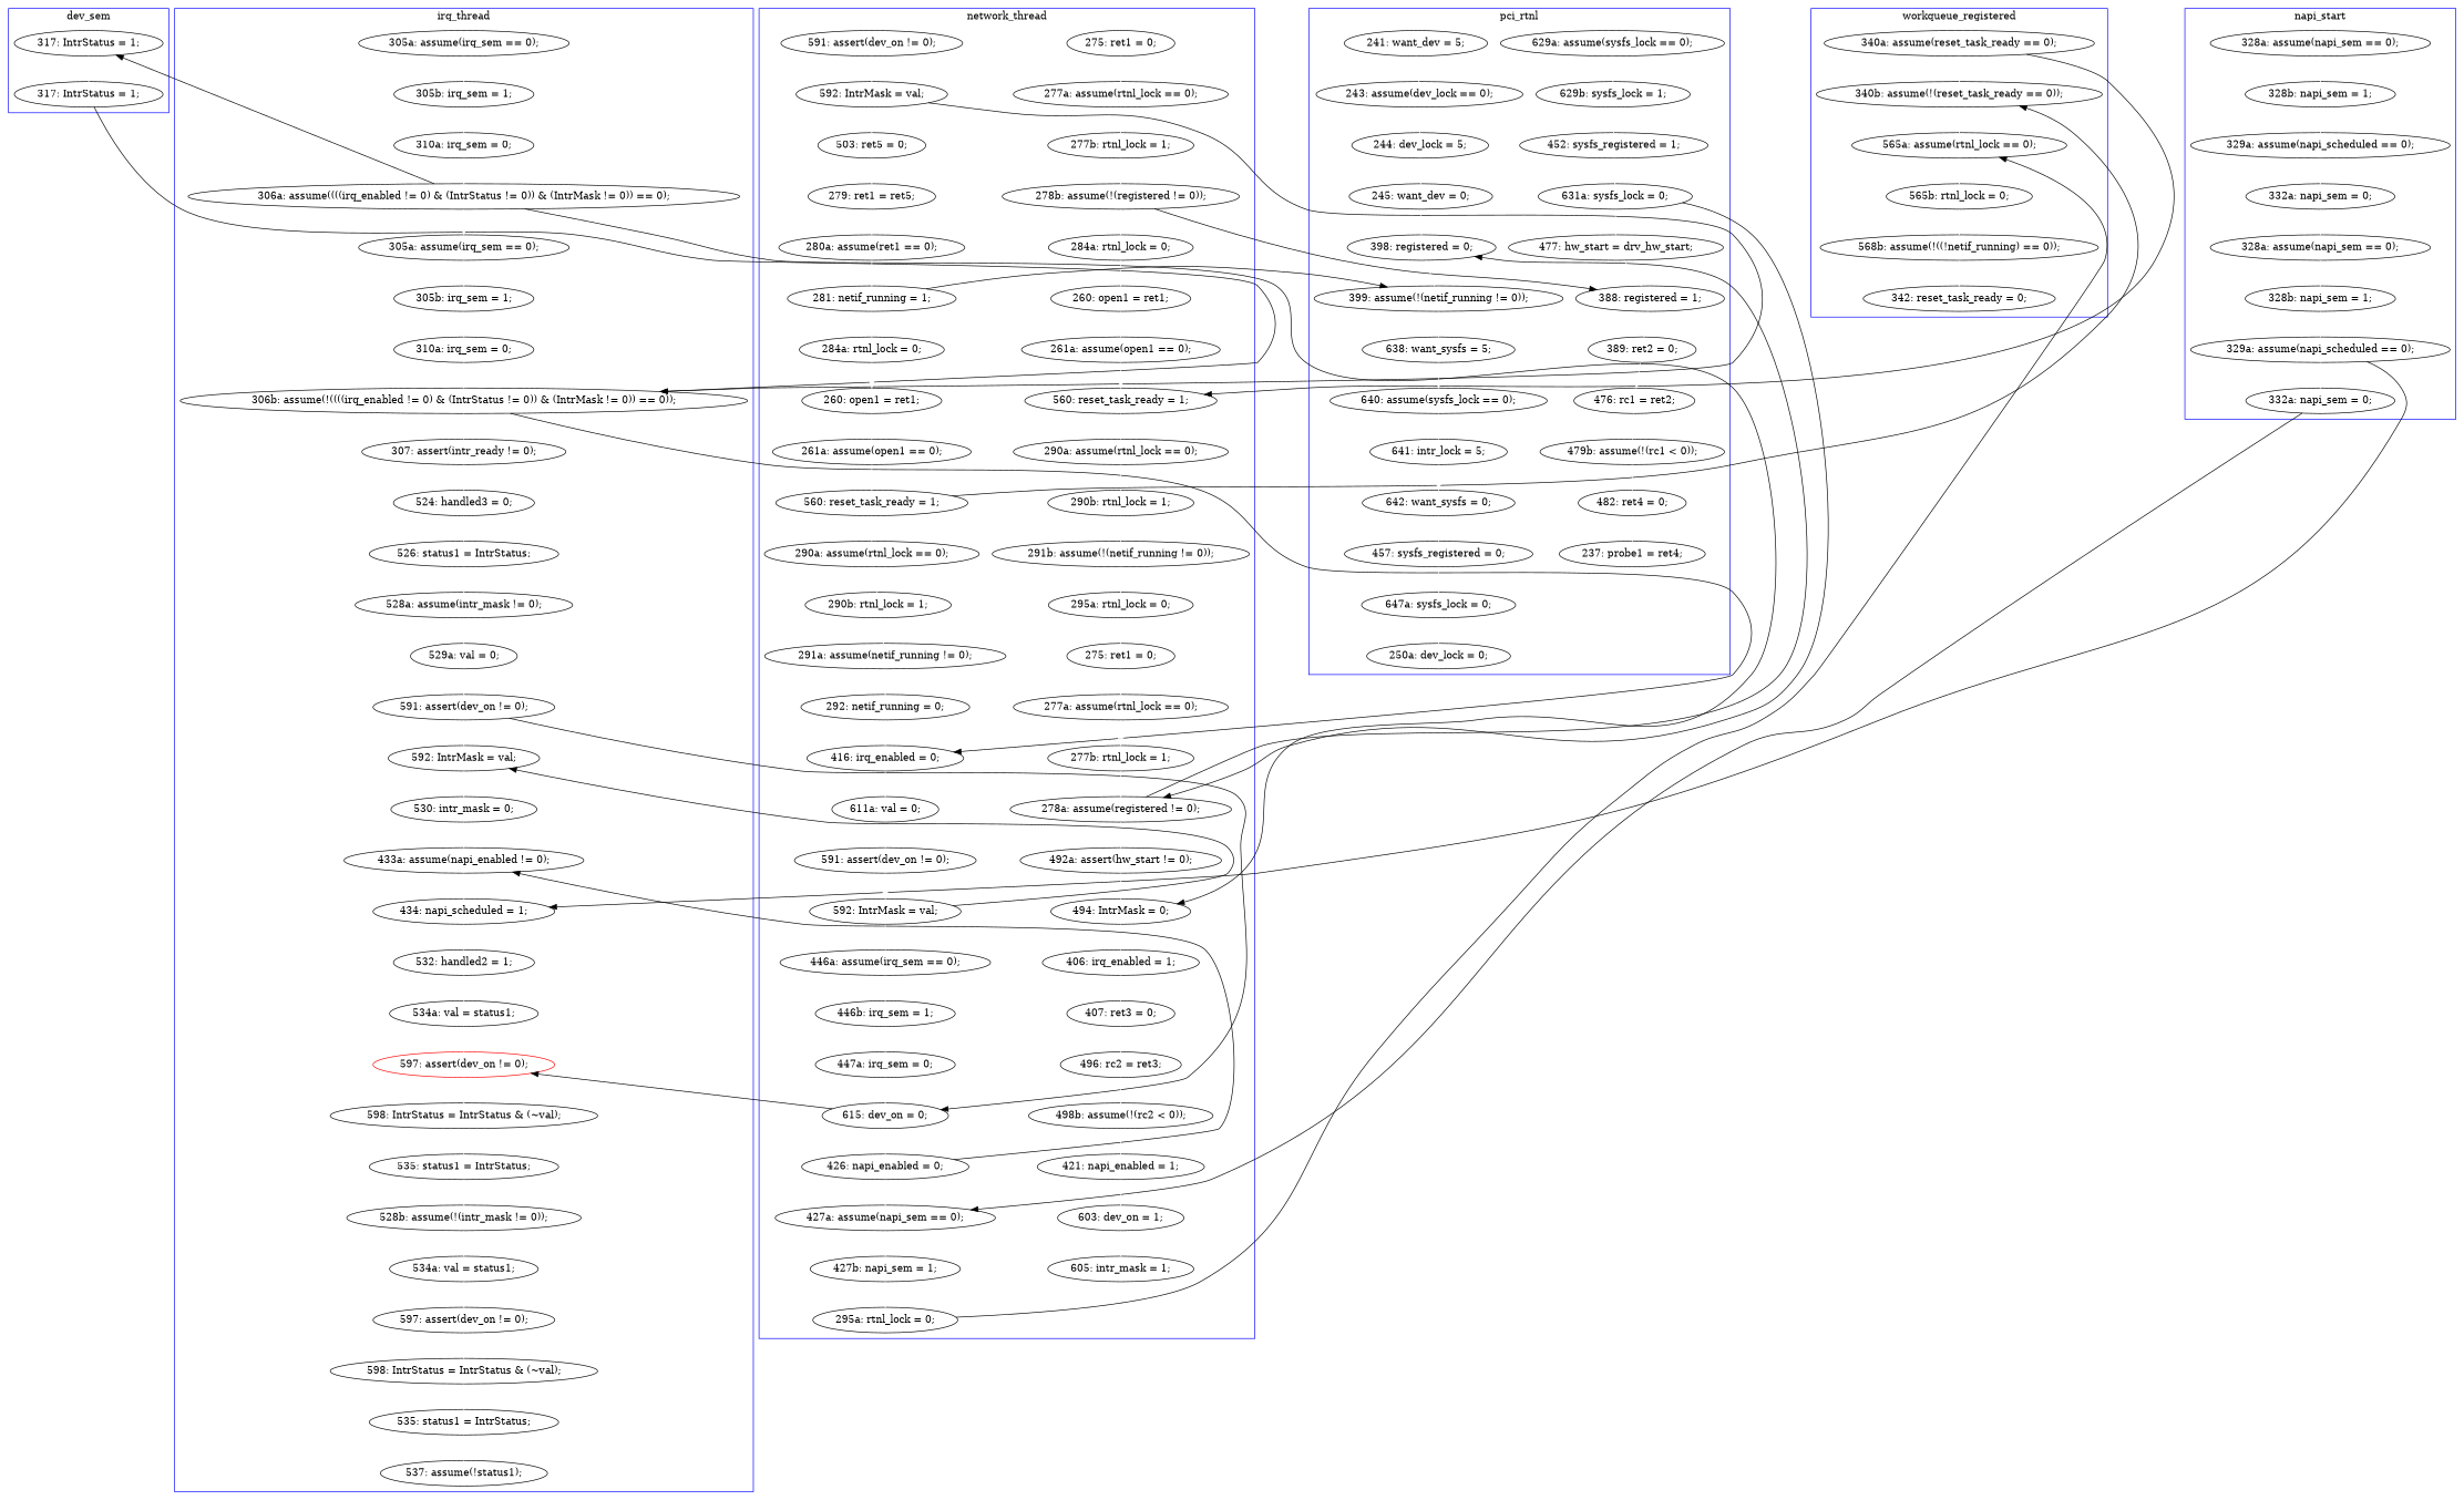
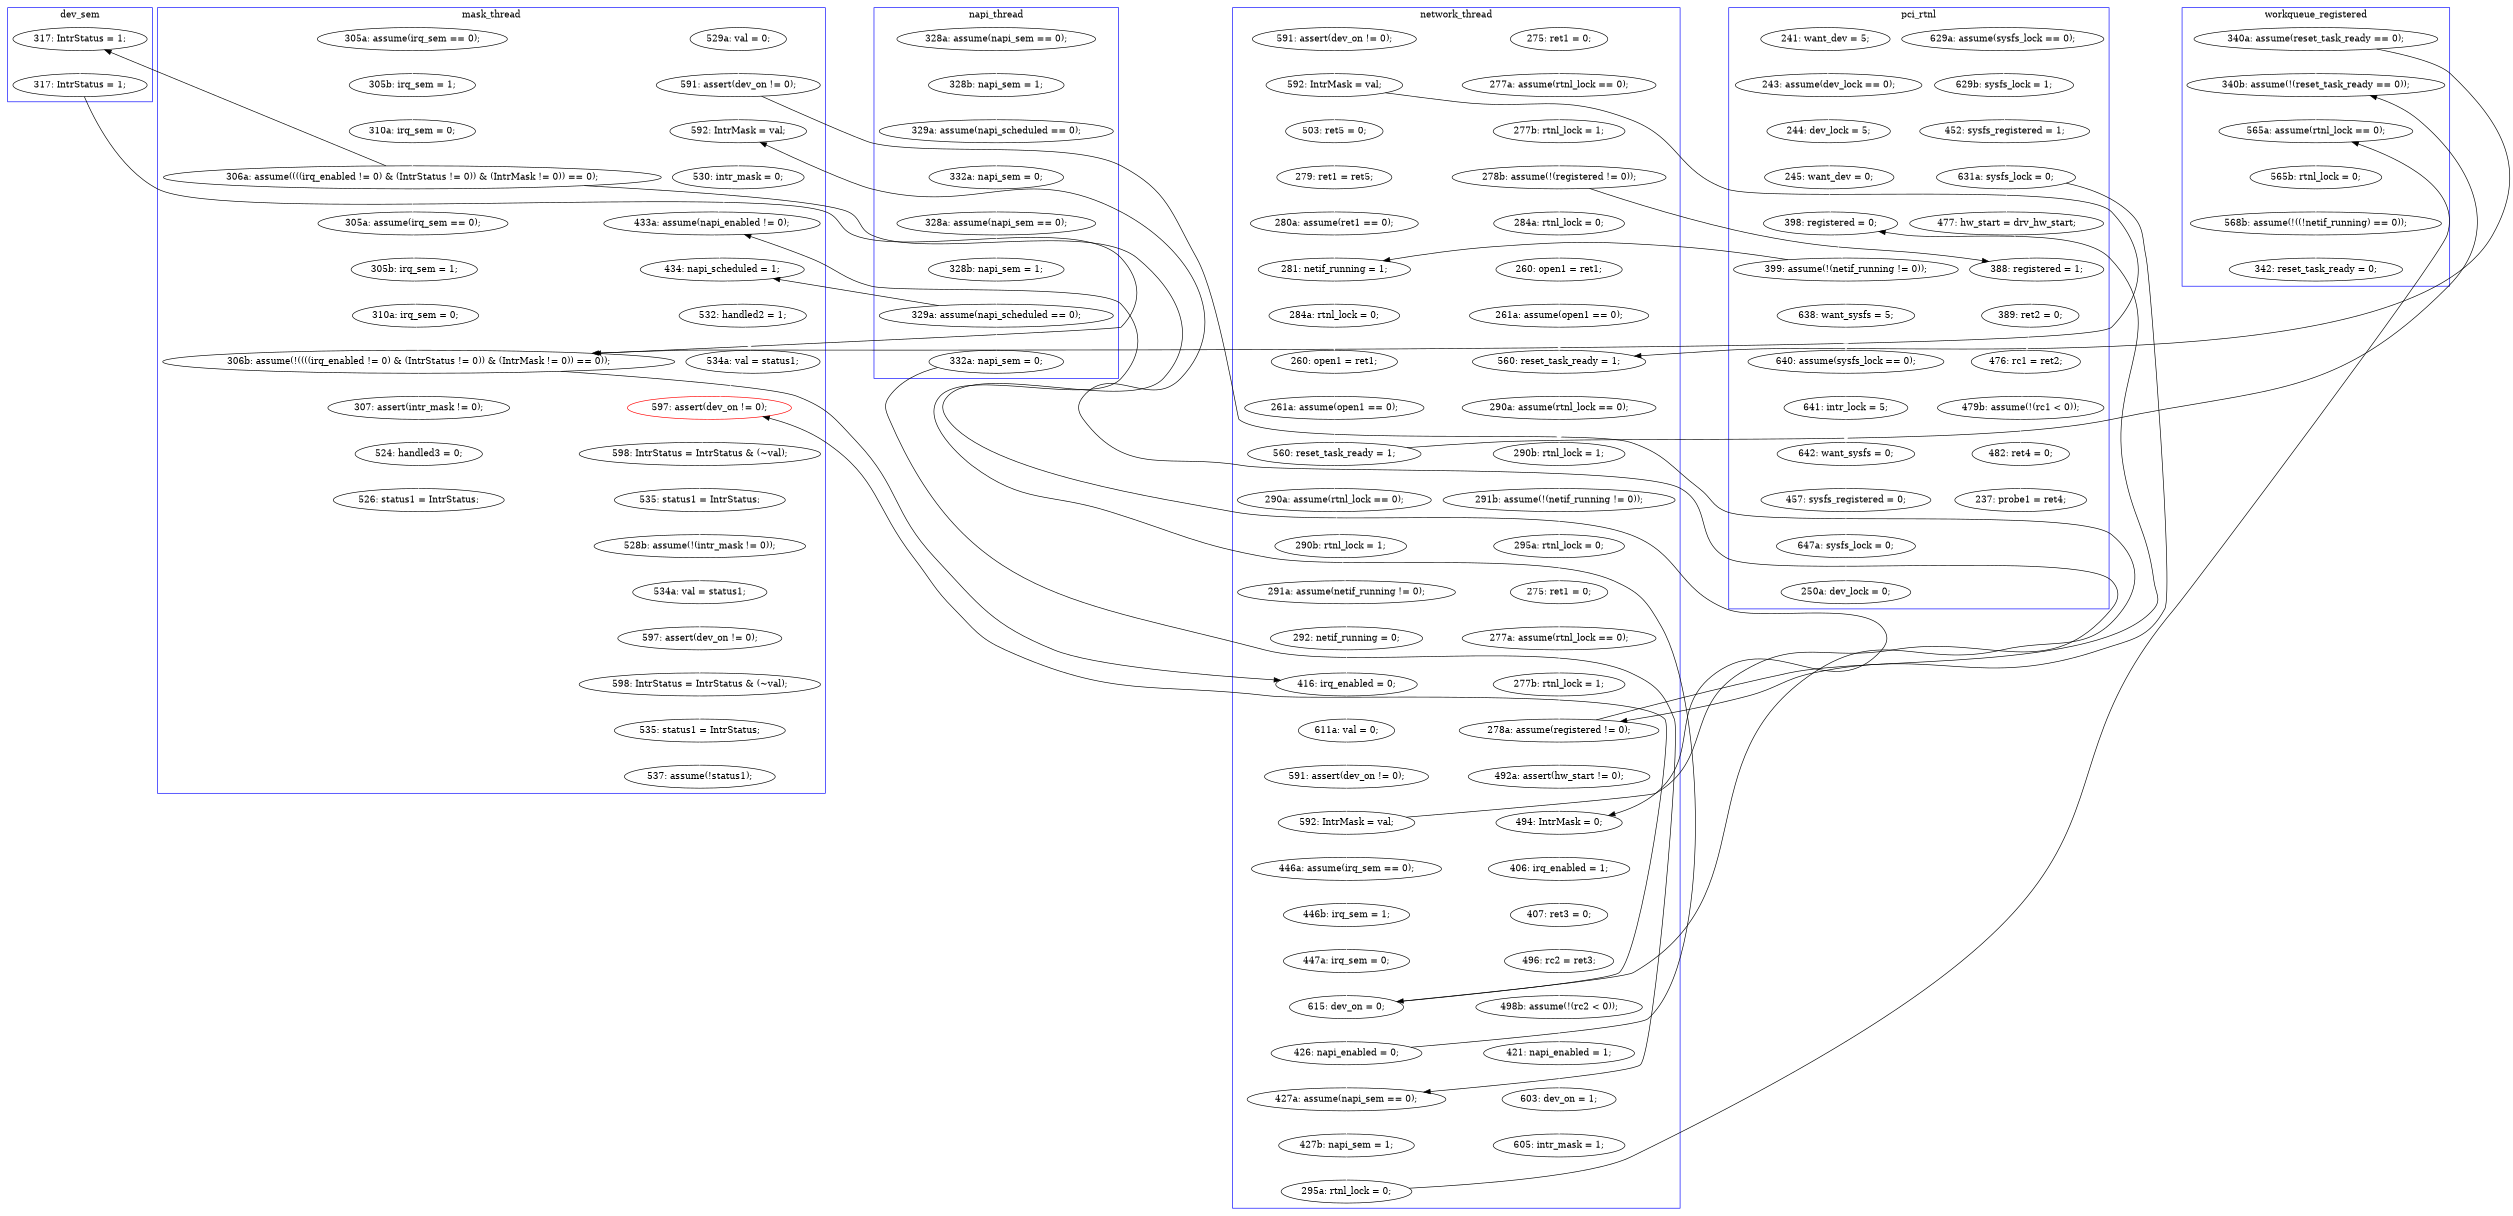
  digraph {
    edge [color=white style=solid]
    n1 [label="317: IntrStatus = 1;"]
    n2 [label="317: IntrStatus = 1;"]
    n3 [label="329a: assume(napi_scheduled == 0);"]
    n4 [label="328b: napi_sem = 1;"]
    n5 [label="328a: assume(napi_sem == 0);"]
    n6 [label="328b: napi_sem = 1;"]
    n7 [label="332a: napi_sem = 0;"]
    n8 [label="329a: assume(napi_scheduled == 0);"]
    n9 [label="332a: napi_sem = 0;"]
    n10 [label="328a: assume(napi_sem == 0);"]
    n11 [label="433a: assume(napi_enabled != 0);"]
    n12 [label="434: napi_scheduled = 1;"]
    n13 [label="306b: assume(!((((irq_enabled != 0) & (IntrStatus != 0)) & (IntrMask != 0)) == 0));"]
    n14 [color=red label="597: assert(dev_on != 0);"]
    n15 [label="598: IntrStatus = IntrStatus & (~val);"]
-   n16 [label="307: assert(intr_ready != 0);"]
+   n16 [label="307: assert(intr_mask != 0);"]
    n17 [label="526: status1 = IntrStatus;"]
-   n18 [label="528a: assume(intr_mask != 0);"]
    n19 [label="592: IntrMask = val;"]
    n20 [label="530: intr_mask = 0;"]
    n21 [label="529a: val = 0;"]
    n22 [label="591: assert(dev_on != 0);"]
    n23 [label="532: handled2 = 1;"]
    n24 [label="534a: val = status1;"]
    n25 [label="535: status1 = IntrStatus;"]
    n26 [label="528b: assume(!(intr_mask != 0));"]
    n27 [label="305b: irq_sem = 1;"]
    n28 [label="310a: irq_sem = 0;"]
    n29 [label="306a: assume((((irq_enabled != 0) & (IntrStatus != 0)) & (IntrMask != 0)) == 0);"]
    n30 [label="305a: assume(irq_sem == 0);"]
    n31 [label="534a: val = status1;"]
    n32 [label="597: assert(dev_on != 0);"]
    n33 [label="305a: assume(irq_sem == 0);"]
    n34 [label="305b: irq_sem = 1;"]
    n35 [label="310a: irq_sem = 0;"]
    n36 [label="524: handled3 = 0;"]
    n37 [label="535: status1 = IntrStatus;"]
    n38 [label="537: assume(!status1);"]
    n39 [label="598: IntrStatus = IntrStatus & (~val);"]
    n40 [label="340a: assume(reset_task_ready == 0);"]
    n41 [label="340b: assume(!(reset_task_ready == 0));"]
    n42 [label="565a: assume(rtnl_lock == 0);"]
    n43 [label="565b: rtnl_lock = 0;"]
    n44 [label="568b: assume(!((!netif_running) == 0));"]
    n45 [label="342: reset_task_ready = 0;"]
    n46 [label="611a: val = 0;"]
    n47 [label="591: assert(dev_on != 0);"]
    n48 [label="275: ret1 = 0;"]
    n49 [label="277a: assume(rtnl_lock == 0);"]
    n50 [label="492a: assert(hw_start != 0);"]
    n51 [label="494: IntrMask = 0;"]
    n52 [label="278b: assume(!(registered != 0));"]
    n53 [label="284a: rtnl_lock = 0;"]
    n54 [label="426: napi_enabled = 0;"]
    n55 [label="292: netif_running = 0;"]
    n56 [label="416: irq_enabled = 0;"]
    n57 [label="560: reset_task_ready = 1;"]
    n58 [label="427a: assume(napi_sem == 0);"]
    n59 [label="427b: napi_sem = 1;"]
    n60 [label="496: rc2 = ret3;"]
    n61 [label="498b: assume(!(rc2 < 0));"]
    n62 [label="290a: assume(rtnl_lock == 0);"]
    n63 [label="290b: rtnl_lock = 1;"]
    n64 [label="277b: rtnl_lock = 1;"]
    n65 [label="592: IntrMask = val;"]
    n66 [label="295a: rtnl_lock = 0;"]
    n67 [label="275: ret1 = 0;"]
    n68 [label="290a: assume(rtnl_lock == 0);"]
    n69 [label="290b: rtnl_lock = 1;"]
    n70 [label="406: irq_enabled = 1;"]
    n71 [label="407: ret3 = 0;"]
    n72 [label="277a: assume(rtnl_lock == 0);"]
    n73 [label="447a: irq_sem = 0;"]
    n74 [label="615: dev_on = 0;"]
    n75 [label="291a: assume(netif_running != 0);"]
    n76 [label="591: assert(dev_on != 0);"]
    n77 [label="503: ret5 = 0;"]
    n78 [label="560: reset_task_ready = 1;"]
    n79 [label="261a: assume(open1 == 0);"]
    n80 [label="295a: rtnl_lock = 0;"]
    n81 [label="284a: rtnl_lock = 0;"]
    n82 [label="260: open1 = ret1;"]
    n83 [label="278a: assume(registered != 0);"]
    n84 [label="279: ret1 = ret5;"]
    n85 [label="280a: assume(ret1 == 0);"]
    n86 [label="261a: assume(open1 == 0);"]
    n87 [label="592: IntrMask = val;"]
    n88 [label="446b: irq_sem = 1;"]
    n89 [label="421: napi_enabled = 1;"]
    n90 [label="603: dev_on = 1;"]
    n91 [label="281: netif_running = 1;"]
    n92 [label="260: open1 = ret1;"]
    n93 [label="277b: rtnl_lock = 1;"]
    n94 [label="291b: assume(!(netif_running != 0));"]
    n95 [label="605: intr_mask = 1;"]
    n96 [label="446a: assume(irq_sem == 0);"]
    n97 [label="398: registered = 0;"]
    n98 [label="399: assume(!(netif_running != 0));"]
    n99 [label="638: want_sysfs = 5;"]
    n100 [label="640: assume(sysfs_lock == 0);"]
    n101 [label="629b: sysfs_lock = 1;"]
    n102 [label="452: sysfs_registered = 1;"]
    n103 [label="388: registered = 1;"]
    n104 [label="631a: sysfs_lock = 0;"]
    n105 [label="477: hw_start = drv_hw_start;"]
    n106 [label="476: rc1 = ret2;"]
    n107 [label="479b: assume(!(rc1 < 0));"]
    n108 [label="244: dev_lock = 5;"]
    n109 [label="245: want_dev = 0;"]
    n110 [label="641: intr_lock = 5;"]
    n111 [label="642: want_sysfs = 0;"]
    n112 [label="237: probe1 = ret4;"]
    n113 [label="243: assume(dev_lock == 0);"]
    n114 [label="629a: assume(sysfs_lock == 0);"]
    n115 [label="389: ret2 = 0;"]
    n116 [label="482: ret4 = 0;"]
    n117 [label="647a: sysfs_lock = 0;"]
    n118 [label="250a: dev_lock = 0;"]
    n119 [label="457: sysfs_registered = 0;"]
    n120 [label="241: want_dev = 5;"]
    subgraph cluster_1 {
      color=blue
      label=dev_sem
      n1
      n2
    }
    subgraph cluster_2 {
      color=blue
-     label=napi_start
+     label=napi_thread
      n3
      n4
      n5
      n6
      n7
      n8
      n9
      n10
    }
    subgraph cluster_3 {
      color=blue
-     label=irq_thread
+     label=mask_thread
      n11
      n12
      n13
      n14
      n15
      n16
      n17
-     n18
      n19
      n20
      n21
      n22
      n23
      n24
      n25
      n26
      n27
      n28
      n29
      n30
      n31
      n32
      n33
      n34
      n35
      n36
      n37
      n38
      n39
    }
    subgraph cluster_4 {
      color=blue
      label=workqueue_registered
      n40
      n41
      n42
      n43
      n44
      n45
    }
    subgraph cluster_5 {
      color=blue
      label=network_thread
      n46
      n47
      n48
      n49
      n50
      n51
      n52
      n53
      n54
      n55
      n56
      n57
      n58
      n59
      n60
      n61
      n62
      n63
      n64
      n65
      n66
      n67
      n68
      n69
      n70
      n71
      n72
      n73
      n74
      n75
      n76
      n77
      n78
      n79
      n80
      n81
      n82
      n83
      n84
      n85
      n86
      n87
      n88
      n89
      n90
      n91
      n92
      n93
      n94
      n95
      n96
    }
    subgraph cluster_6 {
      color=blue
      label=pci_rtnl
      n97
      n98
      n99
      n100
      n101
      n102
      n103
      n104
      n105
      n106
      n107
      n108
      n109
      n110
      n111
      n112
      n113
      n114
      n115
      n116
      n117
      n118
      n119
      n120
    }
    n1 -> n2
    n2 -> n13 [color=black constraint=false]
    n3 -> n7
    n3 -> n12 [color=black constraint=false]
    n4 -> n3
    n5 -> n6
    n6 -> n8
    n7 -> n58 [color=black constraint=false]
    n8 -> n9
    n9 -> n10
    n10 -> n4
    n11 -> n12
    n12 -> n23
    n13 -> n16
    n13 -> n56 [color=black constraint=false]
    n14 -> n15
    n15 -> n25
    n16 -> n36
-   n17 -> n18
-   n18 -> n21
    n19 -> n20
    n20 -> n11
    n21 -> n22
    n22 -> n19
    n22 -> n74 [color=black constraint=false]
    n23 -> n24
    n24 -> n14
    n25 -> n26
    n26 -> n31
    n27 -> n28
    n28 -> n13
    n29 -> n1 [color=black constraint=false]
    n29 -> n30
    n29 -> n51 [color=black constraint=false]
    n30 -> n27
    n31 -> n32
    n32 -> n39
    n33 -> n34
    n34 -> n35
    n35 -> n29
    n36 -> n17
    n37 -> n38
    n39 -> n37
    n40 -> n41
    n40 -> n57 [color=black constraint=false]
    n41 -> n42
    n42 -> n43
    n43 -> n44
    n44 -> n45
    n46 -> n47
    n47 -> n87
    n48 -> n49
    n49 -> n64
    n50 -> n51
    n51 -> n70
    n52 -> n53
    n52 -> n103 [color=black constraint=false]
    n53 -> n92
    n54 -> n11 [color=black constraint=false]
    n54 -> n58
    n55 -> n56
    n56 -> n46
    n57 -> n62
    n58 -> n59
    n59 -> n80
    n60 -> n61
    n61 -> n89
    n62 -> n63
    n63 -> n94
    n64 -> n52
    n65 -> n13 [color=black constraint=false]
    n65 -> n77
    n66 -> n67
    n67 -> n72
    n68 -> n69
    n69 -> n75
    n70 -> n71
    n71 -> n60
    n72 -> n93
    n73 -> n74
    n74 -> n14 [color=black constraint=false]
    n74 -> n54
    n75 -> n55
    n76 -> n65
    n77 -> n84
    n78 -> n41 [color=black constraint=false]
    n78 -> n68
    n79 -> n78
    n80 -> n42 [color=black constraint=false]
    n81 -> n82
    n82 -> n79
    n83 -> n50
    n83 -> n97 [color=black constraint=false]
    n84 -> n85
    n85 -> n91
    n86 -> n57
    n87 -> n19 [color=black constraint=false]
    n87 -> n96
    n88 -> n73
    n89 -> n90
    n90 -> n95
    n91 -> n81
    n92 -> n86
    n93 -> n83
    n94 -> n66
    n96 -> n88
    n97 -> n98
-   n91 -> n98 [color=black constraint=false]
+   n98 -> n91 [color=black constraint=false]
    n98 -> n99
    n99 -> n100
    n100 -> n110
    n101 -> n102
    n102 -> n104
    n103 -> n115
    n104 -> n83 [color=black constraint=false]
    n104 -> n105
    n105 -> n103
    n106 -> n107
    n107 -> n116
    n108 -> n109
    n109 -> n97
    n110 -> n111
    n111 -> n119
    n113 -> n108
    n114 -> n101
    n115 -> n106
    n116 -> n112
    n117 -> n118
    n119 -> n117
    n120 -> n113
  }
